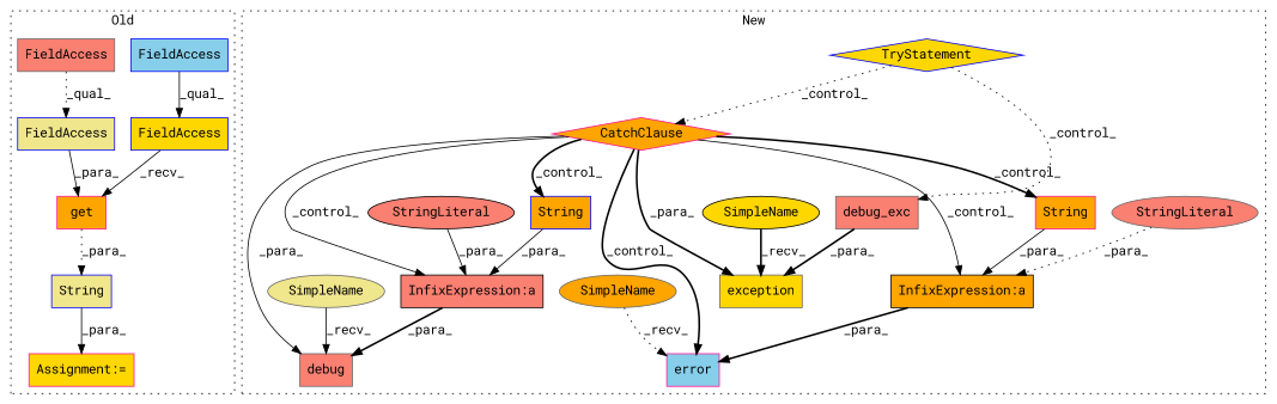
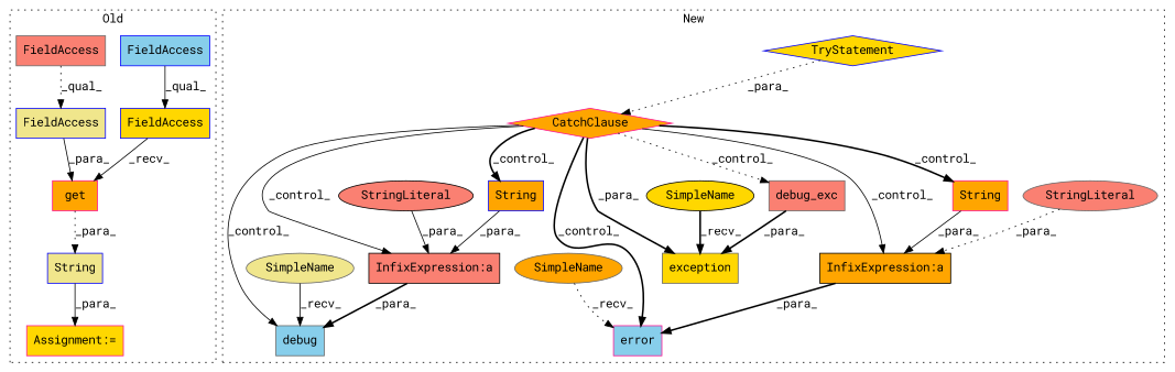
  digraph {
    fontname="Roboto Mono"
    node [a=32 color=gray40 fillcolor=orange fontname="Roboto Mono" l="7,1" s=495 shape=box style=filled]
    edge [fontname="Roboto Mono" style=solid]
    n1 [color=deeppink l="4,1" label=get s="515,544"]
    n2 [a=7 color=deeppink fillcolor=gold l=1 label="Assignment:=" s=487]
    n3 [a=22 color=blue fillcolor=gold l=19 label=FieldAccess]
    n4 [color=blue fillcolor=khaki label=String s="488,545"]
    n5 [a=22 color=blue fillcolor=skyblue l=11 label=FieldAccess]
    n6 [a=22 color=blue fillcolor=khaki l=25 label=FieldAccess s=519]
    n7 [a=22 fillcolor=salmon l=19 label=FieldAccess s=519]
    n8 [color=blue label=String s="1080,1091"]
    n9 [a=12 color=deeppink l="11,2" label=CatchClause s="919,941" shape=diamond]
    n10 [a=54 color=blue fillcolor=gold l=4 label=TryStatement s=572 shape=diamond]
-   n11 [fillcolor=salmon l="6,1" label=debug s="1026,1092"]
+   n11 [fillcolor=skyblue l="6,1" label=debug s="1026,1092"]
    n12 [color=deeppink fillcolor=skyblue l="6,1" label=error s="958,1010"]
    n13 [fillcolor=gold l="10,1" label=exception s="1108,1140"]
    n14 [a=27 color=black fillcolor=salmon l=3 label="InfixExpression:a" s=1077]
    n15 [a=27 color=black l=3 label="InfixExpression:a" s=998]
    n16 [color=deeppink label=String s="1001,1009"]
    n17 [fillcolor=salmon l=12 label=debug_exc s=1128]
    n18 [a=45 color=black fillcolor=salmon l=45 label=StringLiteral s=1032 shape=ellipse]
    n19 [a=45 fillcolor=salmon l=34 label=StringLiteral s=964 shape=ellipse]
    n20 [a=42 l=6 label=SimpleName s=951 shape=ellipse]
    n21 [a=42 fillcolor=khaki l=6 label=SimpleName s=1019 shape=ellipse]
    n22 [a=42 color=black fillcolor=gold l=6 label=SimpleName s=1101 shape=ellipse]
    subgraph cluster_1 {
      label=Old
      style=dotted
      n1
      n2
      n3
      n4
      n5
      n6
      n7
    }
    subgraph cluster_2 {
      label=New
      style=dotted
      n8
      n9
      n10
      n11
      n12
      n13
      n14
      n15
      n16
      n17
      n18
      n19
      n20
      n21
      n22
    }
    n1 -> n4 [label=_para_ style=dotted]
    n3 -> n1 [label=_recv_]
    n4 -> n2 [label=_para_]
    n5 -> n3 [label=_qual_]
    n6 -> n1 [label=_para_]
    n7 -> n6 [label=_qual_ style=dotted]
    n8 -> n14 [label=_para_]
    n9 -> n8 [label=_control_ style=bold]
-   n9 -> n11 [label=_para_]
+   n9 -> n11 [label=_control_]
    n9 -> n12 [label=_control_ style=bold]
    n9 -> n13 [label=_para_ style=bold]
    n9 -> n14 [label=_control_]
    n9 -> n15 [label=_control_]
    n9 -> n16 [label=_control_ style=bold]
-   n10 -> n17 [label=_control_ style=dotted]
-   n10 -> n9 [label=_control_ style=dotted]
+   n9 -> n17 [label=_control_ style=dotted]
+   n10 -> n9 [label=_para_ style=dotted]
    n14 -> n11 [label=_para_ style=bold]
    n15 -> n12 [label=_para_ style=bold]
    n16 -> n15 [label=_para_]
    n17 -> n13 [label=_para_ style=bold]
    n18 -> n14 [label=_para_]
    n19 -> n15 [label=_para_ style=dotted]
    n20 -> n12 [label=_recv_ style=dotted]
    n21 -> n11 [label=_recv_]
    n22 -> n13 [label=_recv_ style=bold]
  }
